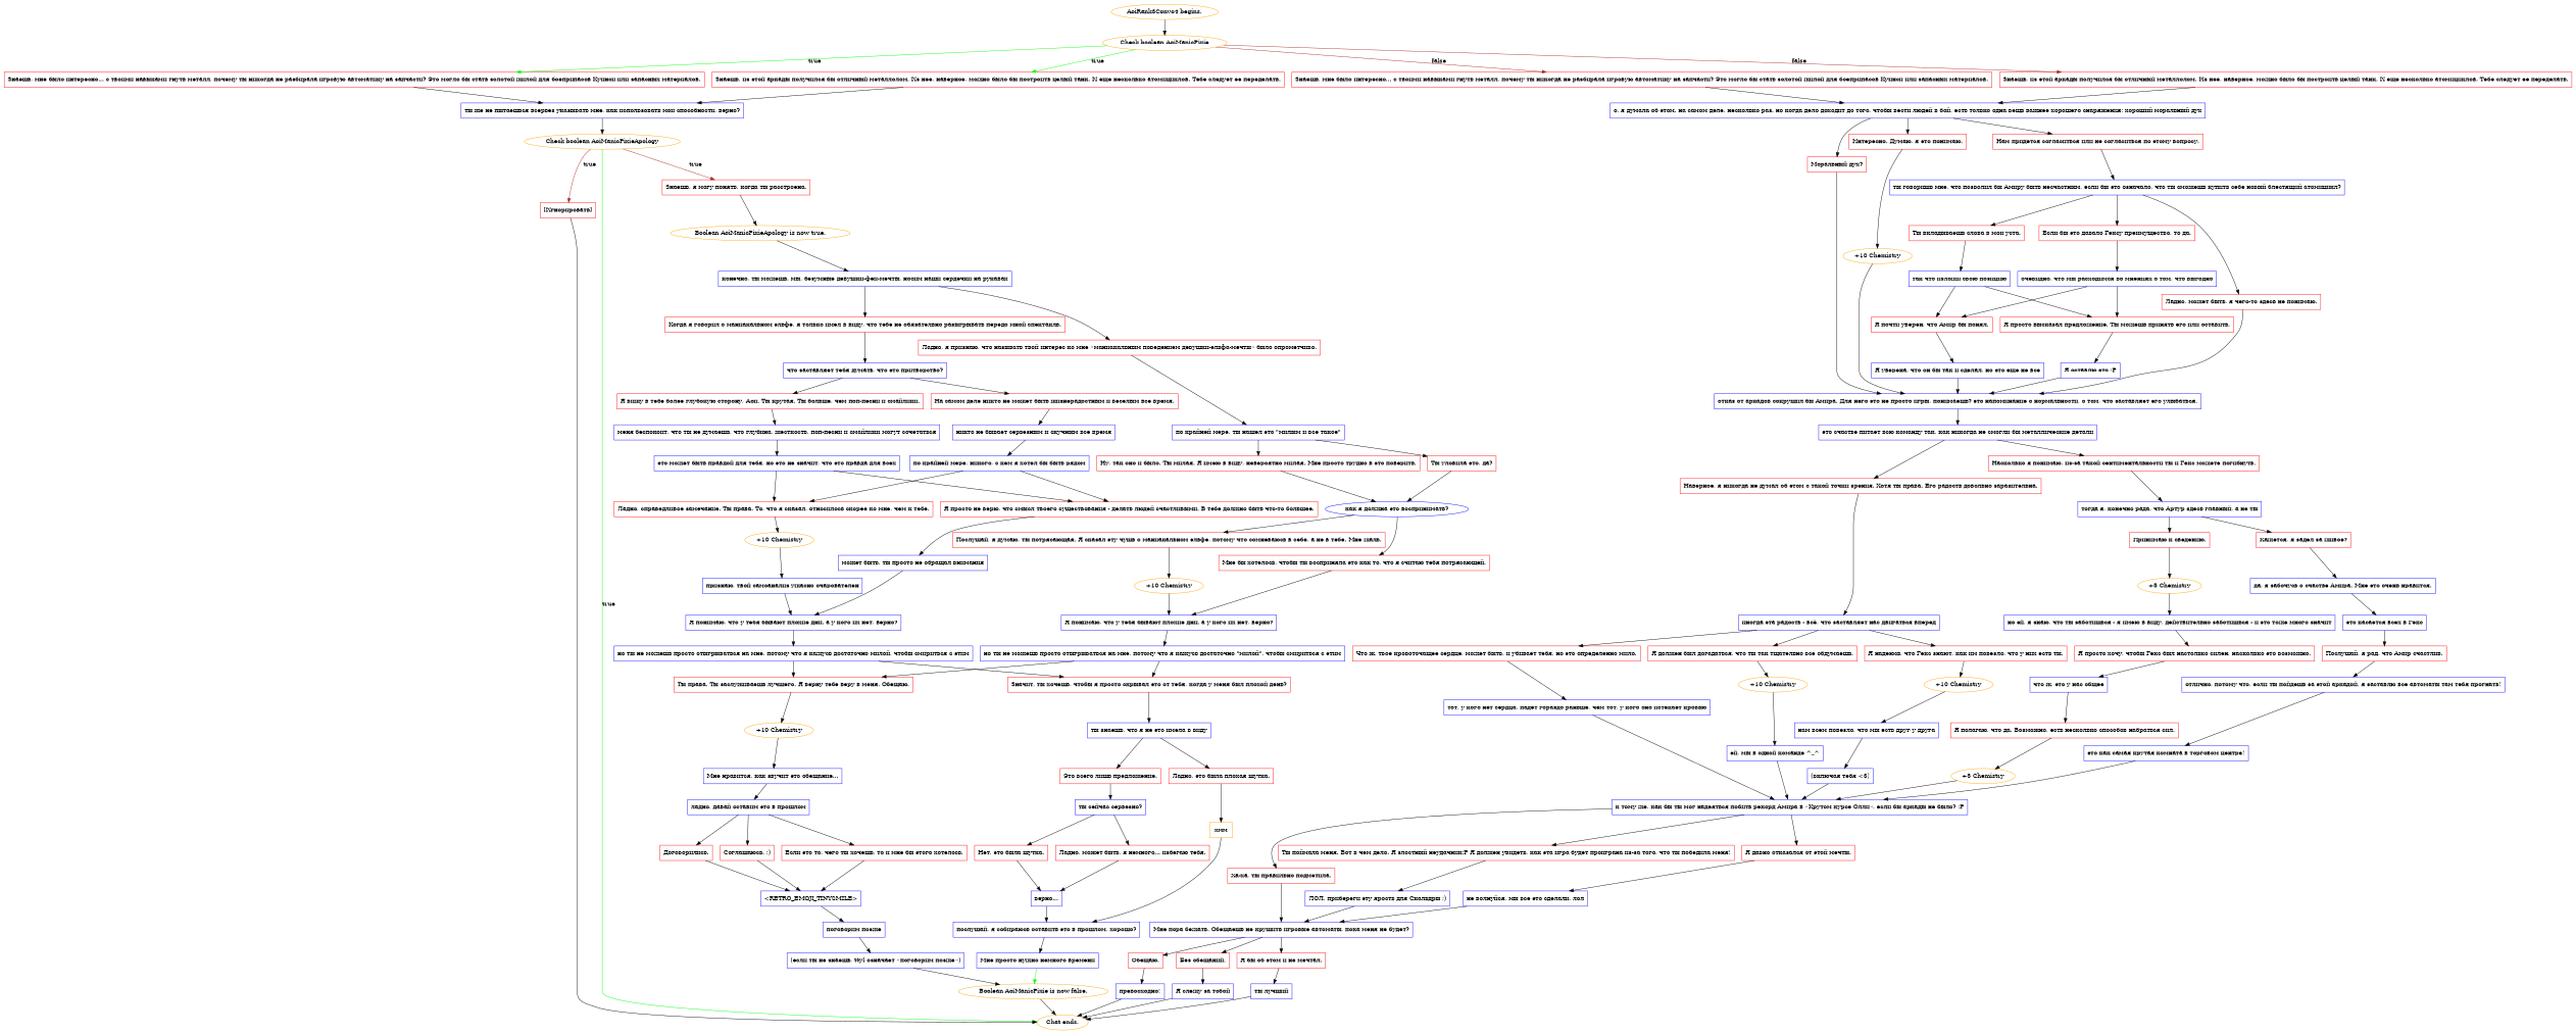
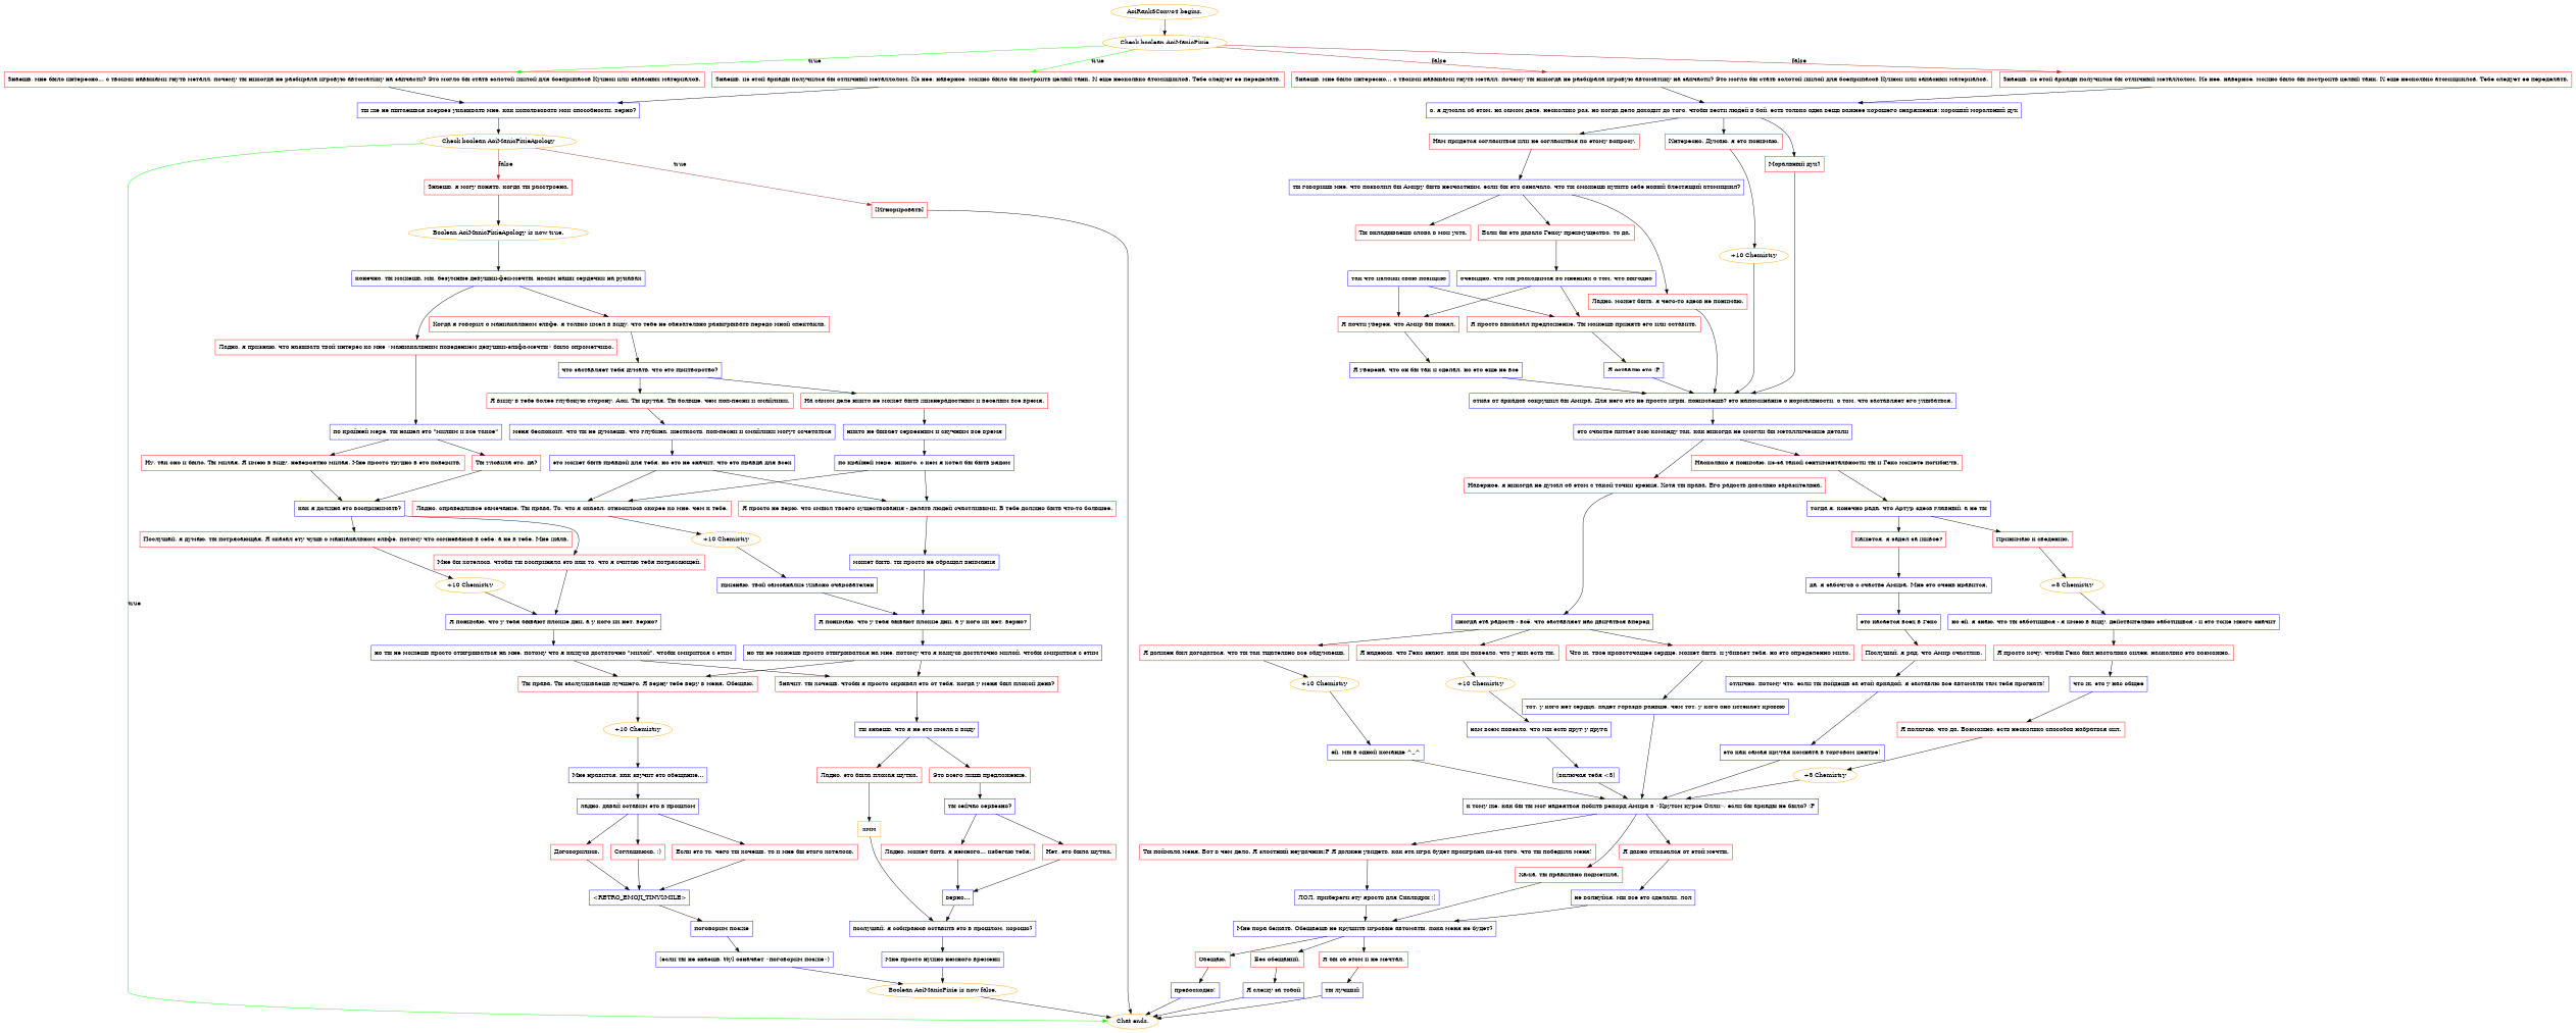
  digraph {
    node [color=blue shape=box]
    "AoiRank3Convo4 begins." [color=orange shape=""]
    n2 [color=orange label="Check boolean AoiManicPixie" shape=""]
    n3 [color=red label="Знаешь, мне было интересно... с твоими навыками гнуть металл, почему ты никогда не разбирала игровую автоматику на запчасти? Это могло бы стать золотой жилой для боеприпасов Куинси или запасных материалов."]
    n4 [color=red label="Знаешь, из этой аркады получился бы отличный металлолом. Из нее, наверное, можно было бы построить целый танк. И еще несколько атомициклов. Тебе следует ее переделать."]
    n5 [color=red label="Знаешь, мне было интересно... с твоими навыками гнуть металл, почему ты никогда не разбирала игровую автоматику на запчасти? Это могло бы стать золотой жилой для боеприпасов Куинси или запасных материалов."]
    n6 [color=red label="Знаешь, из этой аркады получился бы отличный металлолом. Из нее, наверное, можно было бы построить целый танк. И еще несколько атомициклов. Тебе следует ее переделать."]
    n7 [label="ты же не пытаешься всерьез указывать мне, как использовать мои способности, верно?"]
    n8 [label="о, я думала об этом. на самом деле, несколько раз. но когда дело доходит до того, чтобы вести людей в бой, есть только одна вещь важнее хорошего снаряжения: хороший моральный дух"]
    n9 [color=orange label="Check boolean AoiManicPixieApology" shape=""]
    n10 [color=red label="Моральный дух?"]
    n11 [color=red label="Интересно. Думаю, я это понимаю."]
    n12 [color=red label="Нам придется согласиться или не согласиться по этому вопросу."]
    "Chat ends." [color=orange shape=""]
    n14 [color=red label="Знаешь, я могу понять, когда ты расстроена."]
    n15 [color=red label="[Игнорировать]"]
    n16 [label="отказ от аркадов сокрушил бы Амира. Для него это не просто игры, понимаешь? это напоминание о нормальности, о том, что заставляет его улыбаться."]
    n17 [color=orange label="+10 Chemistry" shape=""]
    n18 [label="ты говоришь мне, что позволил бы Амиру быть несчастным, если бы это означало, что ты сможешь купить себе новый блестящий атомицикл?"]
    n19 [color=orange label="Boolean AoiManicPixieApology is now true." shape=""]
    n20 [label="это счастье питает всю команду так, как никогда не смогли бы металлические детали"]
    n21 [color=red label="Если бы это давало Гексу преимущество, то да."]
    n22 [color=red label="Ты вкладываешь слова в мои уста."]
    n23 [color=red label="Ладно, может быть, я чего-то здесь не понимаю."]
    n24 [label="конечно, ты можешь. мы, безумные девушки-феи-мечты, носим наши сердечки на рукавах"]
    n25 [color=red label="Наверное, я никогда не думал об этом с такой точки зрения. Хотя ты права. Его радость довольно заразительна."]
    n26 [color=red label="Насколько я понимаю, из-за такой сентиментальности ты и Гекс можете погибнуть."]
    n27 [label="очевидно, что мы расходимся во мнениях о том, что выгодно"]
    n28 [label="так что изложи свою позицию"]
    n29 [color=red label="Ладно, я признаю, что называть твой интерес ко мне «маниакальным поведением девушки-эльфа-мечты» было опрометчиво."]
    n30 [color=red label="Когда я говорил о маниакальном эльфе, я только имел в виду, что тебе не обязательно разыгрывать передо мной спектакль."]
    n31 [label="иногда эта радость - всё, что заставляет нас двигаться вперед"]
    n32 [label="тогда я, конечно рада, что Артур здесь главный, а не ты"]
    n33 [color=red label="Я просто высказал предложение. Ты можешь принять его или оставить."]
    n34 [color=red label="Я почти уверен, что Амир бы понял."]
    n35 [label="по крайней мере, ты нашел это \"милым и все такое\""]
    n36 [label="что заставляет тебя думать, что это притворство?"]
    n37 [color=red label="Я должен был догадаться, что ты так тщательно все обдумаешь."]
    n38 [color=red label="Я надеюсь, что Гекс знают, как им повезло, что у них есть ты."]
    n39 [color=red label="Что ж, твое кровоточащее сердце, может быть, и убивает тебя, но это определенно мило."]
    n40 [color=red label="Принимаю к сведению."]
    n41 [color=red label="Кажется, я задел за живое?"]
    n42 [label="Я оставлю это :P"]
    n43 [label="Я уверена, что он бы так и сделал, но это еще не все"]
    n44 [color=red label="Ну, так оно и было. Ты милая. Я имею в виду, невероятно милая. Мне просто трудно в это поверить."]
    n45 [color=red label="Ты уловила это, да?"]
    n46 [color=red label="На самом деле никто не может быть жизнерадостным и веселым все время."]
    n47 [color=red label="Я вижу в тебе более глубокую сторону, Аои. Ты крутая. Ты больше, чем поп-песни и смайлики."]
    n48 [color=orange label="+10 Chemistry" shape=""]
    n49 [color=orange label="+10 Chemistry" shape=""]
    n50 [label="тот, у кого нет сердца, падет гораздо раньше, чем тот, у кого оно истекает кровью"]
    n51 [color=orange label="+5 Chemistry" shape=""]
    n52 [label="да, я забочусь о счастье Амира. Мне это очень нравится."]
-   n53 [label="как я должна это воспринимать?" shape=ellipse]
+   n53 [label="как я должна это воспринимать?"]
    n54 [label="никто не бывает серьезным и скучным все время"]
    n55 [label="меня беспокоит, что ты не думаешь, что глубина, жесткость, поп-песни и смайлики могут сочетаться"]
    n56 [label="эй, мы в одной команде ^_^"]
    n57 [label="нам всем повезло, что мы есть друг у друга"]
    n58 [label="к тому же, как бы ты мог надеяться побить рекорд Амира в «Крутом курсе Олли», если бы аркады не было? :P"]
    n59 [label="но эй, я знаю, что ты заботишься - я имею в виду, действительно заботишься - и это тоже много значит"]
    n60 [label="это касается всех в Гекс"]
    n61 [color=red label="Послушай, я думаю, ты потрясающая. Я сказал эту чушь о маниакальном эльфе, потому что сомневаюсь в себе, а не в тебе. Мне жаль."]
    n62 [color=red label="Мне бы хотелось, чтобы ты восприняла это как то, что я считаю тебя потрясающей."]
    n63 [label="по крайней мере, никого, с кем я хотел бы быть рядом"]
    n64 [label="это может быть правдой для тебя, но это не значит, что это правда для всех"]
    n65 [label="(включая тебя <3)"]
    n66 [color=red label="Ты поймала меня. Вот в чем дело. Я злостный неудачник:P Я должен увидеть, как эта игра будет проиграна из-за того, что ты победила меня!"]
    n67 [color=red label="Ха-ха, ты правильно подметила."]
    n68 [color=red label="Я давно отказался от этой мечты."]
    n69 [color=red label="Я просто хочу, чтобы Гекс был настолько силен, насколько это возможно."]
    n70 [color=red label="Послушай, я рад, что Амир счастлив."]
    n71 [color=orange label="+10 Chemistry" shape=""]
    n72 [label="Я понимаю, что у тебя бывают плохие дни. а у кого их нет, верно?"]
    n73 [color=red label="Я просто не верю, что смысл твоего существования - делать людей счастливыми. В тебе должно быть что-то большее."]
    n74 [color=red label="Ладно, справедливое замечание. Ты права. То, что я сказал, относилось скорее ко мне, чем к тебе."]
    n75 [label="ЛОЛ, прибереги эту ярость для Скальдры ;)"]
    n76 [label="Мне пора бежать. Обещаешь не крушить игровые автоматы, пока меня не будет?"]
    n77 [label="не волнуйся, мы все это сделали, лол"]
    n78 [label="что ж, это у нас общее"]
    n79 [label="отлично, потому что, если ты пойдешь за этой аркадой, я заставлю все автоматы там тебя прогнать!"]
    n80 [label="но ты не можешь просто отыгрываться на мне, потому что я кажусь достаточно \"милой\", чтобы смириться с этим"]
    n81 [label="может быть, ты просто не обращал внимания"]
    n82 [color=orange label="+10 Chemistry" shape=""]
    n83 [color=red label="Обещаю."]
    n84 [color=red label="Без обещаний."]
    n85 [color=red label="Я бы об этом и не мечтал."]
    n86 [color=red label="Я полагаю, что да. Возможно, есть несколько способов набраться сил."]
    n87 [label="это как самая крутая комната в торговом центре!"]
    n88 [color=red label="Ты права. Ты заслуживаешь лучшего. Я верну тебе веру в меня. Обещаю."]
    n89 [color=red label="Значит, ты хочешь, чтобы я просто скрывал это от тебя, когда у меня был плохой день?"]
    n90 [label="Я понимаю, что у тебя бывают плохие дни. а у кого их нет, верно?"]
    n91 [label="признаю, твой самоанализ ужасно очарователен"]
    n92 [label="превосходно!"]
    n93 [label="Я слежу за тобой"]
    n94 [label="ты лучший"]
    n95 [color=orange label="+5 Chemistry" shape=""]
    n96 [color=orange label="+10 Chemistry" shape=""]
    n97 [label="ты знаешь, что я не это имела в виду"]
    n98 [label="но ты не можешь просто отыгрываться на мне, потому что я кажусь достаточно милой, чтобы смириться с этим"]
    n99 [label="Мне нравится, как звучит это обещание..."]
    n100 [color=red label="Это всего лишь предложение."]
    n101 [color=red label="Ладно, это была плохая шутка."]
    n102 [label="ладно, давай оставим это в прошлом"]
    n103 [label="ты сейчас серьезно?"]
    n104 [color=orange label="хмм"]
    n105 [color=red label="Договорились."]
    n106 [color=red label="Соглашаюсь. :)"]
    n107 [color=red label="Если это то, чего ты хочешь, то и мне бы этого хотелось."]
    n108 [color=red label="Ладно, может быть, я немного... избегаю тебя."]
    n109 [color=red label="Нет, это была шутка."]
    n110 [label="послушай, я собираюсь оставить это в прошлом, хорошо?"]
    n111 [label="<RETRO_EMOJI_TINYSMILE>"]
    n112 [label="верно..."]
    n113 [label="Мне просто нужно немного времени"]
    n114 [label="поговорим позже"]
    n115 [color=orange label="Boolean AoiManicPixie is now false." shape=""]
    n116 [label="(если ты не знаешь, ttyl означает «поговорим позже»)"]
    "AoiRank3Convo4 begins." -> n2
    n2 -> n3 [color=green label=true]
    n2 -> n4 [color=green label=true]
    n2 -> n5 [color=brown label=false]
    n2 -> n6 [color=brown label=false]
    n3 -> n7
    n4 -> n7
    n5 -> n8
    n6 -> n8
    n7 -> n9
    n8 -> n10
    n8 -> n11
    n8 -> n12
    n9 -> "Chat ends." [color=green label=true]
-   n9 -> n14 [color=brown label=true]
+   n9 -> n14 [color=brown label=false]
    n9 -> n15 [color=brown label=true]
    n10 -> n16
    n11 -> n17
    n12 -> n18
    n14 -> n19
    n15 -> "Chat ends."
    n16 -> n20
    n17 -> n16
    n18 -> n21
    n18 -> n22
    n18 -> n23
    n19 -> n24
    n20 -> n25
    n20 -> n26
    n21 -> n27
-   n22 -> n28
    n23 -> n16
    n24 -> n29
    n24 -> n30
    n25 -> n31
    n26 -> n32
    n27 -> n33
    n27 -> n34
    n28 -> n33
    n28 -> n34
    n29 -> n35
    n30 -> n36
    n31 -> n37
    n31 -> n38
    n31 -> n39
    n32 -> n40
    n32 -> n41
    n33 -> n42
    n34 -> n43
    n35 -> n44
    n35 -> n45
    n36 -> n46
    n36 -> n47
    n37 -> n48
    n38 -> n49
    n39 -> n50
    n40 -> n51
    n41 -> n52
    n42 -> n16
    n43 -> n16
    n44 -> n53
    n45 -> n53
    n46 -> n54
    n47 -> n55
    n48 -> n56
    n49 -> n57
    n50 -> n58
    n51 -> n59
    n52 -> n60
    n53 -> n61
    n53 -> n62
    n54 -> n63
    n55 -> n64
    n56 -> n58
    n57 -> n65
    n58 -> n66
    n58 -> n67
    n58 -> n68
    n59 -> n69
    n60 -> n70
    n61 -> n71
    n62 -> n72
    n63 -> n73
    n63 -> n74
    n64 -> n73
    n64 -> n74
    n65 -> n58
    n66 -> n75
    n67 -> n76
    n68 -> n77
    n69 -> n78
    n70 -> n79
    n71 -> n72
    n72 -> n80
    n73 -> n81
    n74 -> n82
    n75 -> n76
    n76 -> n83
    n76 -> n84
    n76 -> n85
    n77 -> n76
    n78 -> n86
    n79 -> n87
    n80 -> n88
    n80 -> n89
    n81 -> n90
    n82 -> n91
    n83 -> n92
    n84 -> n93
    n85 -> n94
    n86 -> n95
    n87 -> n58
    n88 -> n96
    n89 -> n97
    n90 -> n98
    n91 -> n90
    n92 -> "Chat ends."
    n93 -> "Chat ends."
    n94 -> "Chat ends."
    n95 -> n58
    n96 -> n99
    n97 -> n100
    n97 -> n101
    n98 -> n88
    n98 -> n89
    n99 -> n102
    n100 -> n103
    n101 -> n104
    n102 -> n105
    n102 -> n106
    n102 -> n107
    n103 -> n108
    n103 -> n109
    n104 -> n110
    n105 -> n111
    n106 -> n111
    n107 -> n111
    n108 -> n112
    n109 -> n112
    n110 -> n113
    n111 -> n114
    n112 -> n110
-   n113 -> n115 [color=green]
+   n113 -> n115
    n114 -> n116
    n115 -> "Chat ends."
    n116 -> n115
  }
